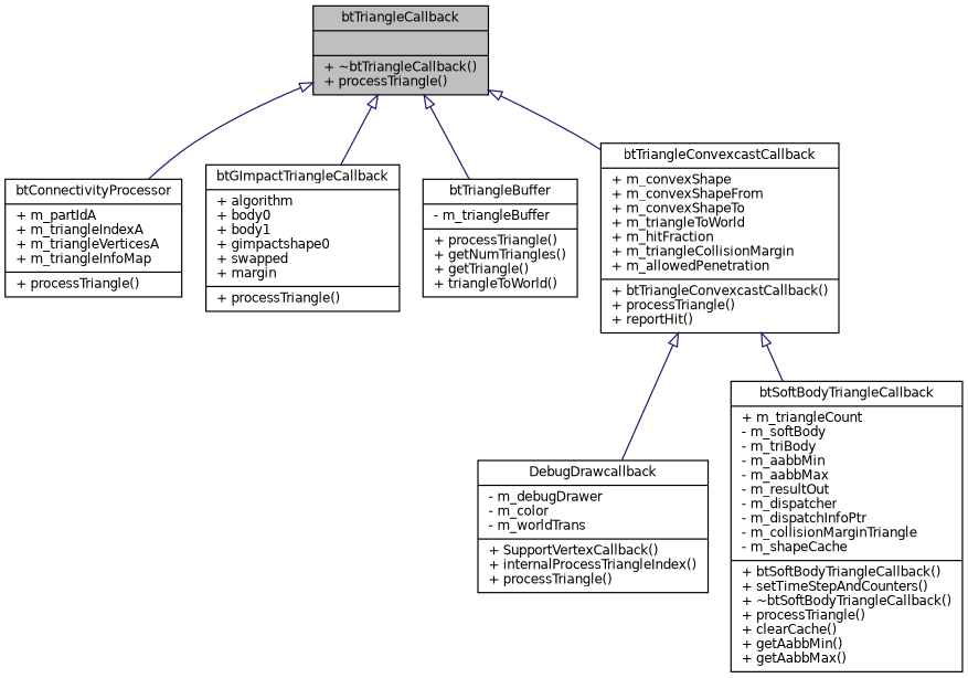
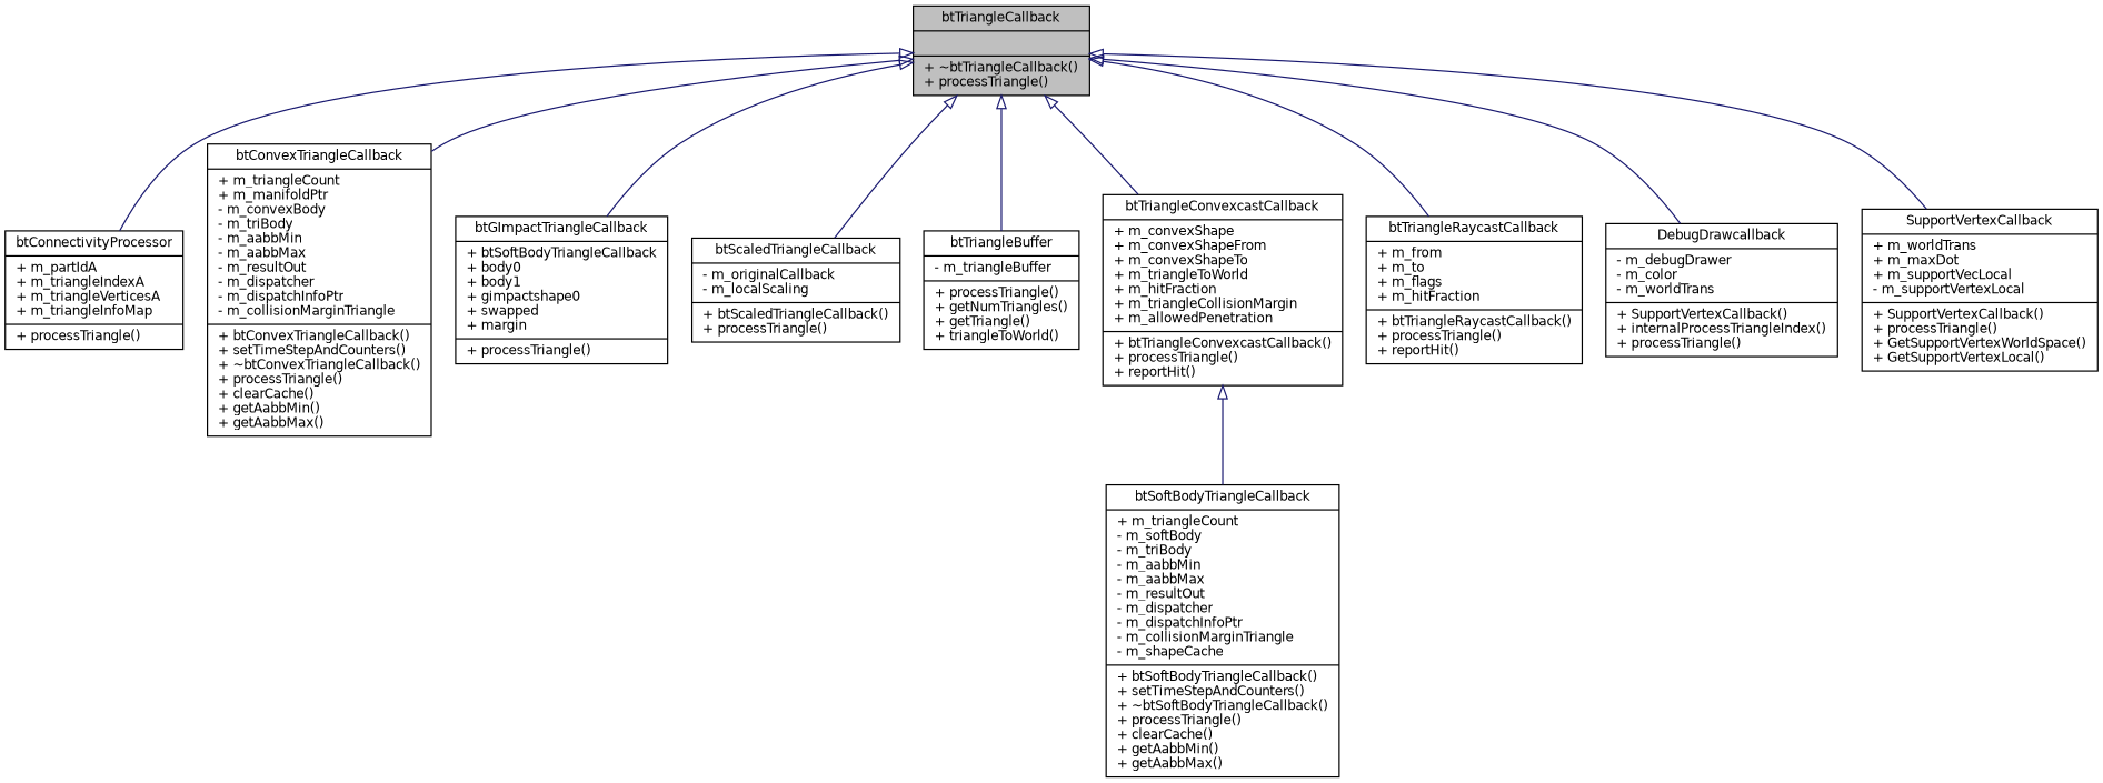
  digraph {
    node [color=black fillcolor=white fontname=Helvetica fontsize=10 shape=record style=filled]
    edge [arrowtail=empty color=midnightblue dir=back fontname=Helvetica fontsize=10 labelfontname=Helvetica labelfontsize=10 style=solid]
    n1 [fillcolor=grey75 fontcolor=black height=0.2 label="{btTriangleCallback\n||+ ~btTriangleCallback()\l+ processTriangle()\l}" width=0.4]
    n2 [height=0.2 label="{btConnectivityProcessor\n|+ m_partIdA\l+ m_triangleIndexA\l+ m_triangleVerticesA\l+ m_triangleInfoMap\l|+ processTriangle()\l}" width=0.4]
-   n4 [height=0.2 label="{btGImpactTriangleCallback\n|+ algorithm\l+ body0\l+ body1\l+ gimpactshape0\l+ swapped\l+ margin\l|+ processTriangle()\l}" width=0.4]
+   n3 [height=0.2 label="{btConvexTriangleCallback\n|+ m_triangleCount\l+ m_manifoldPtr\l- m_convexBody\l- m_triBody\l- m_aabbMin\l- m_aabbMax\l- m_resultOut\l- m_dispatcher\l- m_dispatchInfoPtr\l- m_collisionMarginTriangle\l|+ btConvexTriangleCallback()\l+ setTimeStepAndCounters()\l+ ~btConvexTriangleCallback()\l+ processTriangle()\l+ clearCache()\l+ getAabbMin()\l+ getAabbMax()\l}" width=0.4]
+   n4 [height=0.2 label="{btGImpactTriangleCallback\n|+ btSoftBodyTriangleCallback\l+ body0\l+ body1\l+ gimpactshape0\l+ swapped\l+ margin\l|+ processTriangle()\l}" width=0.4]
+   n5 [height=0.2 label="{btScaledTriangleCallback\n|- m_originalCallback\l- m_localScaling\l|+ btScaledTriangleCallback()\l+ processTriangle()\l}" width=0.4]
    n6 [height=0.2 label="{btTriangleBuffer\n|- m_triangleBuffer\l|+ processTriangle()\l+ getNumTriangles()\l+ getTriangle()\l+ triangleToWorld()\l}" width=0.4]
    n7 [height=0.2 label="{btTriangleConvexcastCallback\n|+ m_convexShape\l+ m_convexShapeFrom\l+ m_convexShapeTo\l+ m_triangleToWorld\l+ m_hitFraction\l+ m_triangleCollisionMargin\l+ m_allowedPenetration\l|+ btTriangleConvexcastCallback()\l+ processTriangle()\l+ reportHit()\l}" width=0.4]
+   n8 [height=0.2 label="{btTriangleRaycastCallback\n|+ m_from\l+ m_to\l+ m_flags\l+ m_hitFraction\l|+ btTriangleRaycastCallback()\l+ processTriangle()\l+ reportHit()\l}" width=0.4]
    n9 [height=0.2 label="{DebugDrawcallback\n|- m_debugDrawer\l- m_color\l- m_worldTrans\l|+ SupportVertexCallback()\l+ internalProcessTriangleIndex()\l+ processTriangle()\l}" width=0.4]
+   n10 [height=0.2 label="{SupportVertexCallback\n|+ m_worldTrans\l+ m_maxDot\l+ m_supportVecLocal\l- m_supportVertexLocal\l|+ SupportVertexCallback()\l+ processTriangle()\l+ GetSupportVertexWorldSpace()\l+ GetSupportVertexLocal()\l}" width=0.4]
    n11 [height=0.2 label="{btSoftBodyTriangleCallback\n|+ m_triangleCount\l- m_softBody\l- m_triBody\l- m_aabbMin\l- m_aabbMax\l- m_resultOut\l- m_dispatcher\l- m_dispatchInfoPtr\l- m_collisionMarginTriangle\l- m_shapeCache\l|+ btSoftBodyTriangleCallback()\l+ setTimeStepAndCounters()\l+ ~btSoftBodyTriangleCallback()\l+ processTriangle()\l+ clearCache()\l+ getAabbMin()\l+ getAabbMax()\l}" width=0.4]
    n1 -> n2
+   n1 -> n3
    n1 -> n4
+   n1 -> n5
    n1 -> n6
    n1 -> n7
-   n7 -> n9
+   n1 -> n8
+   n1 -> n9
+   n1 -> n10
    n7 -> n11
  }
